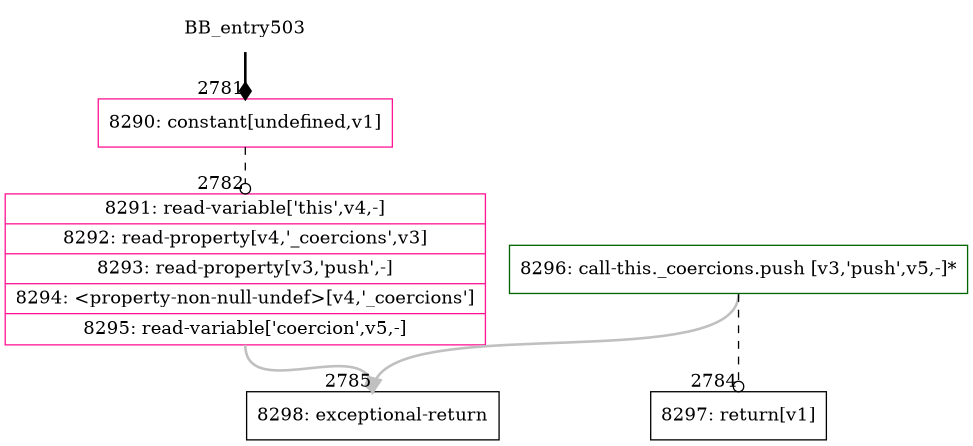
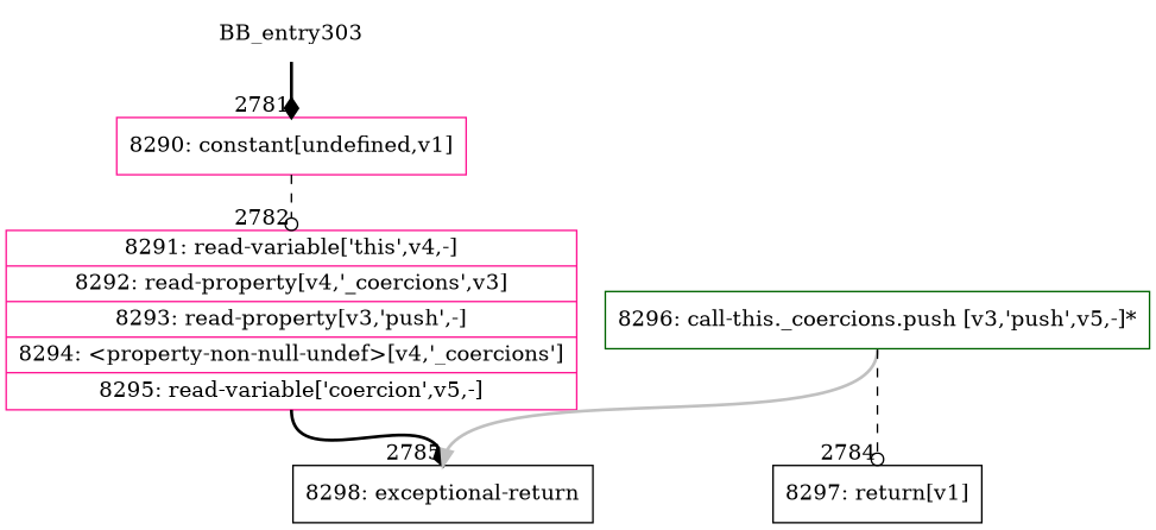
  digraph {
    rankdir=TD
    node [color=deeppink shape=record]
    edge [arrowhead=diamond headport=n style=bold tailport=s]
-   BB_entry303 [shape=none label=BB_entry503]
+   BB_entry303 [shape=none]
    n2 [label="{8290: constant[undefined,v1]}"]
    n3 [label="{8291: read-variable['this',v4,-]|8292: read-property[v4,'_coercions',v3]|8293: read-property[v3,'push',-]|8294: \<property-non-null-undef\>[v4,'_coercions']|8295: read-variable['coercion',v5,-]}"]
    n4 [color=black label="{8298: exceptional-return}"]
    n5 [color=darkgreen label="{8296: call-this._coercions.push [v3,'push',v5,-]*}"]
    n6 [color=black label="{8297: return[v1]}"]
    BB_entry303 -> n2 [headlabel="    2781"]
    n2 -> n3 [arrowhead=odot headlabel="      2782" style=dashed]
-   n3 -> n4 [color=gray headlabel="      2785"]
+   n3 -> n4 [color=black headlabel="      2785"]
    n5 -> n4 [arrowhead=normal color=gray]
    n5 -> n6 [arrowhead=odot headlabel="      2784" style=dashed]
  }
